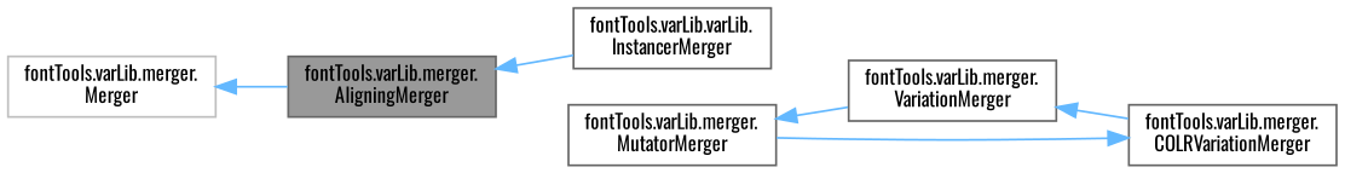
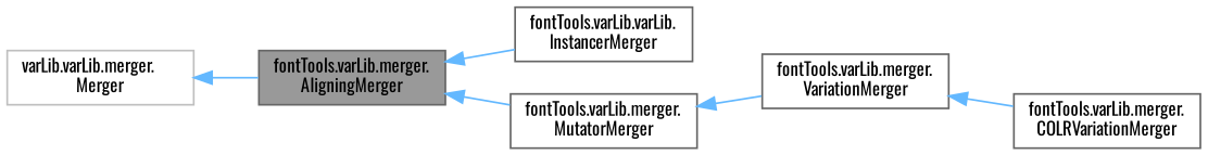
  digraph {
    fontname=Oswald
    rankdir=LR
    node [color=gray40 fillcolor=white fontname=Oswald fontsize=10 shape=box style=filled]
    edge [color=steelblue1 dir=back fontname=Oswald fontsize=10 labelfontname=Helvetica labelfontsize=10 style=solid]
    n1 [fillcolor=grey60 fontcolor=black height=0.2 label="fontTools.varLib.merger.\lAligningMerger" width=0.4]
    n2 [height=0.2 label="fontTools.varLib.varLib.\lInstancerMerger" width=0.4]
    n3 [height=0.2 label="fontTools.varLib.merger.\lMutatorMerger" width=0.4]
    n4 [height=0.2 label="fontTools.varLib.merger.\lVariationMerger" width=0.4]
    n5 [height=0.2 label="fontTools.varLib.merger.\lCOLRVariationMerger" width=0.4]
-   n6 [color=grey75 height=0.2 label="fontTools.varLib.merger.\lMerger" width=0.4]
+   n6 [color=grey75 height=0.2 label="varLib.varLib.merger.\lMerger" width=0.4]
    n1 -> n2
-   n5 -> n3
+   n1 -> n3
    n3 -> n4
    n4 -> n5
    n6 -> n1
  }
